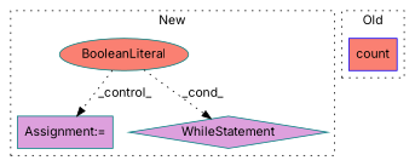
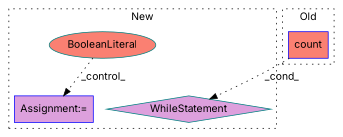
  digraph {
    fontname=Inter
    node [color=teal fillcolor=plum fontname=Inter shape=box style=filled]
    edge [fontname=Inter style=dotted]
    n1 [a=61 l="7,2" label=WhileStatement s="950,961" shape=diamond]
    n2 [a=9 fillcolor=salmon l=4 label=BooleanLiteral s=957 shape=ellipse]
-   n3 [a=7 l=1 label="Assignment:=" s=1021]
+   n3 [a=7 color=blue l=1 label="Assignment:=" s=1021]
    n4 [a=32 color=blue fillcolor=salmon l=7 label=count s=1078]
    subgraph cluster_1 {
      label=New
      style=dotted
      n1
      n2
      n3
    }
    subgraph cluster_2 {
      label=Old
      style=dotted
      n4
    }
-   n2 -> n1 [label=_cond_]
+   n4 -> n1 [label=_cond_]
    n2 -> n3 [label=_control_]
  }
